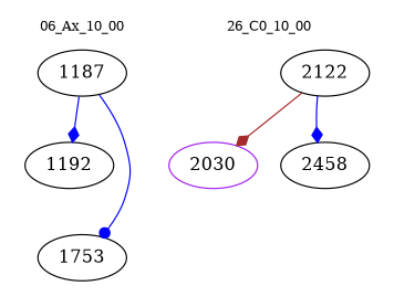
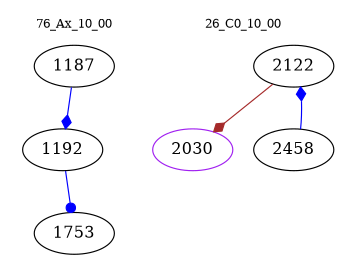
  digraph {
    fontname="DejaVu Serif"
    node [color=black fontname="DejaVu Serif"]
    edge [arrowhead=diamond color=blue fontname="DejaVu Serif"]
    n1 [label=1187]
    n2 [label=1192]
    n3 [label=1753]
    n4 [label=2122]
    n5 [color=purple label=2030]
    n6 [label=2458]
    subgraph cluster_1 {
      color=white
      fontsize=10
-     label="06_Ax_10_00"
+     label="76_Ax_10_00"
      n1
      n2
      n3
    }
    subgraph cluster_2 {
      color=white
      fontsize=10
      label="26_C0_10_00"
      n4
      n5
      n6
    }
    n1 -> n2
-   n1 -> n3 [arrowhead=dot]
+   n2 -> n3 [arrowhead=dot]
    n4 -> n5 [color=brown]
-   n4 -> n6
+   n6 -> n4
  }
